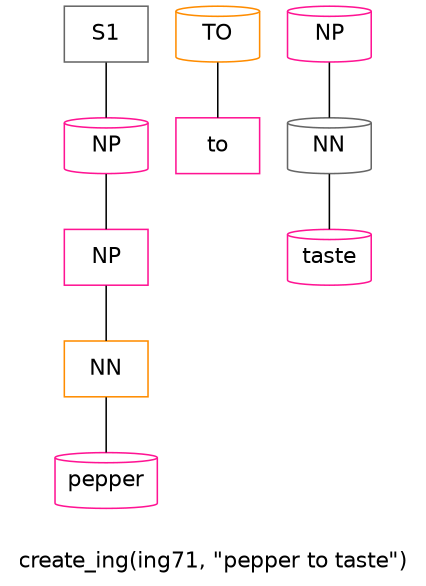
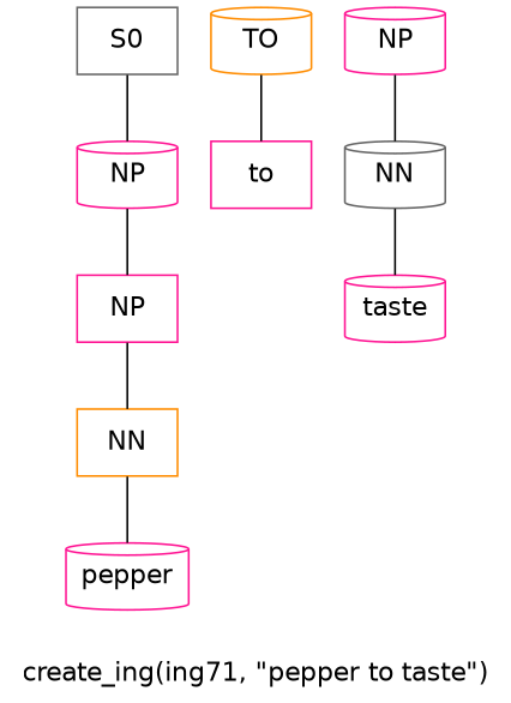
  graph {
    fontname="DejaVu Sans"
    label="create_ing(ing71, \"pepper to taste\")"
    node [color=deeppink fontname="DejaVu Sans" shape=cylinder]
    edge [fontname="DejaVu Sans"]
-   n1 [color=gray40 label=S1 shape=box]
+   n1 [color=gray40 label=S0 shape=box]
    n2 [label=NP]
    n3 [label=NP shape=box]
    n4 [color=darkorange label=NN shape=box]
    n5 [label=pepper]
    n6 [color=darkorange label=TO]
    n7 [label=to shape=box]
    n8 [label=NP]
    n9 [color=gray40 label=NN]
    n10 [label=taste]
    n1 -- n2
    n2 -- n3
    n3 -- n4
    n4 -- n5
    n6 -- n7
    n8 -- n9
    n9 -- n10
  }
